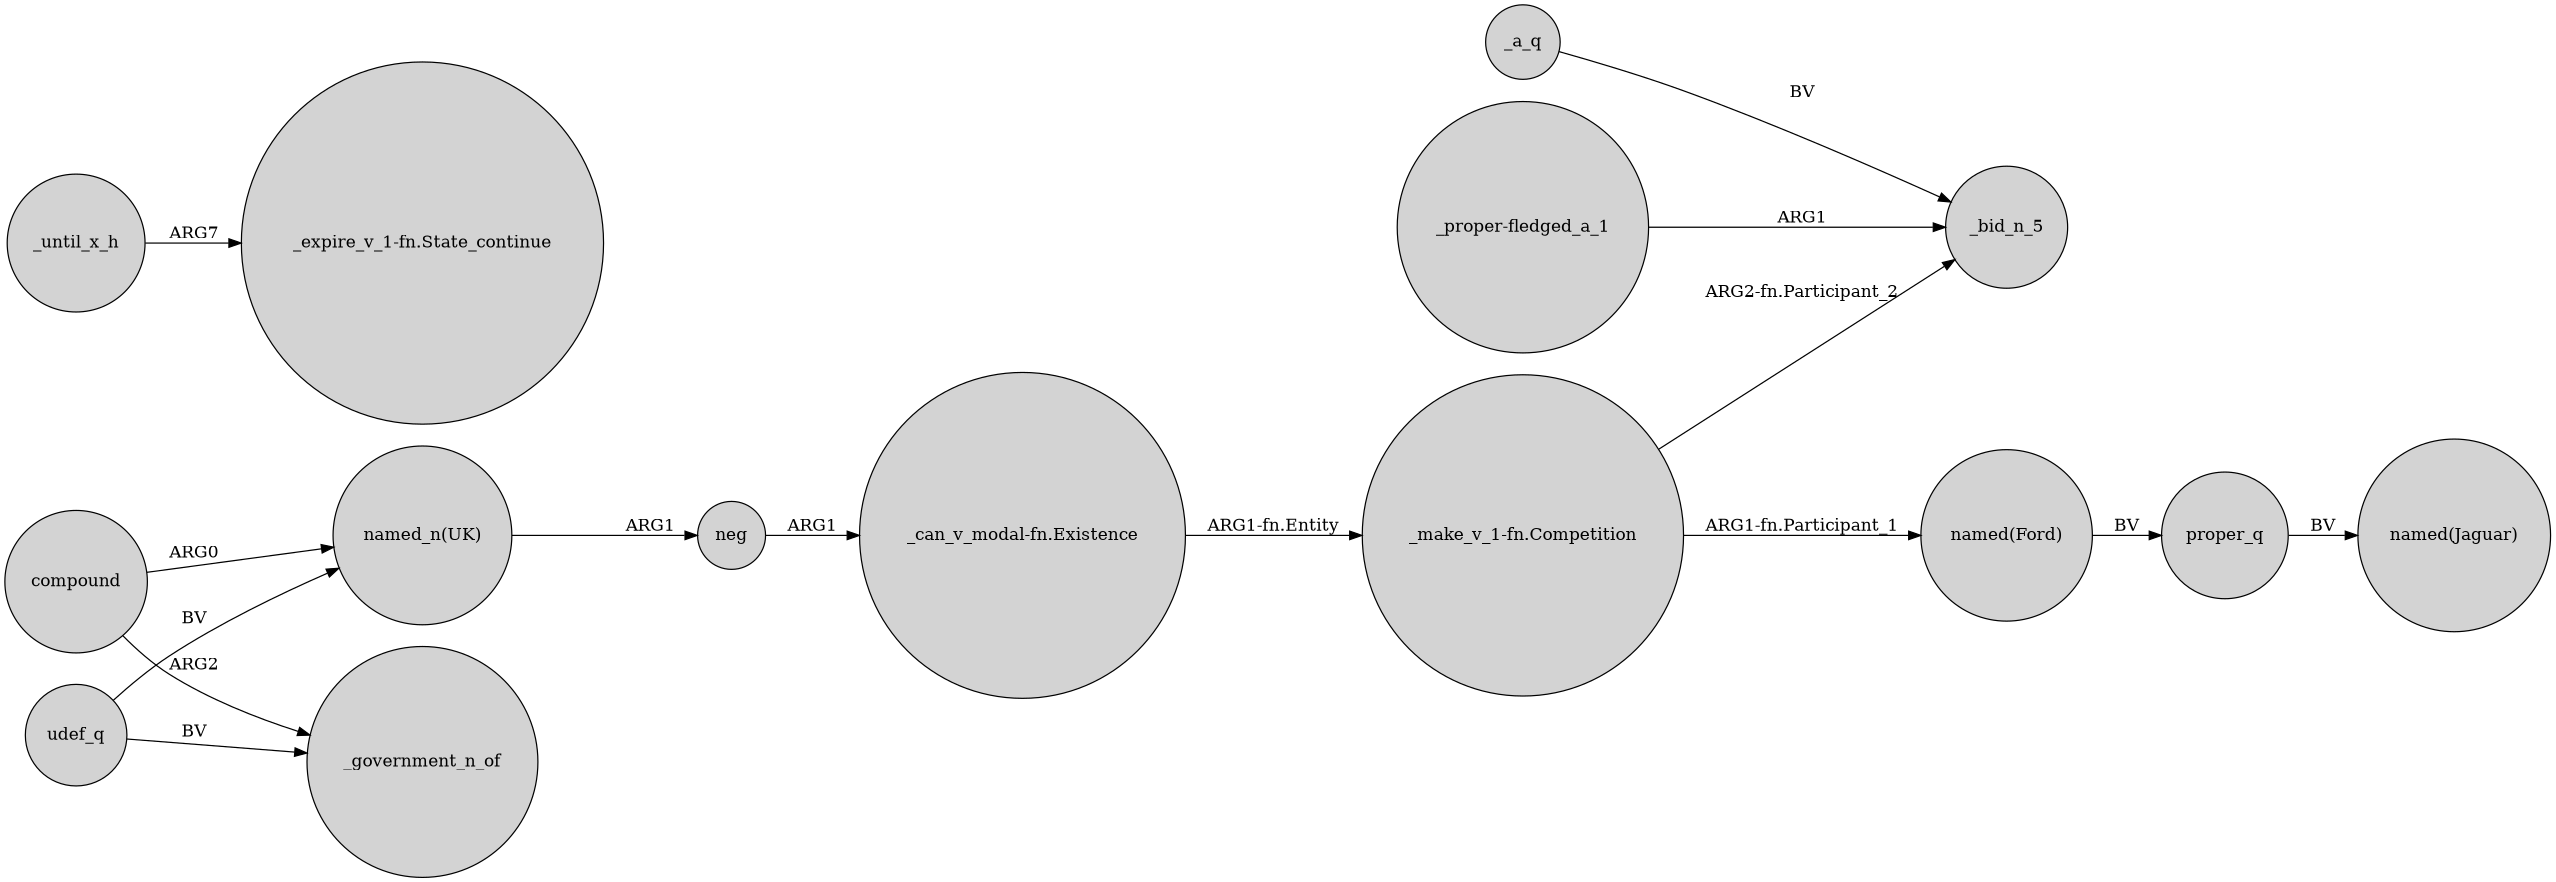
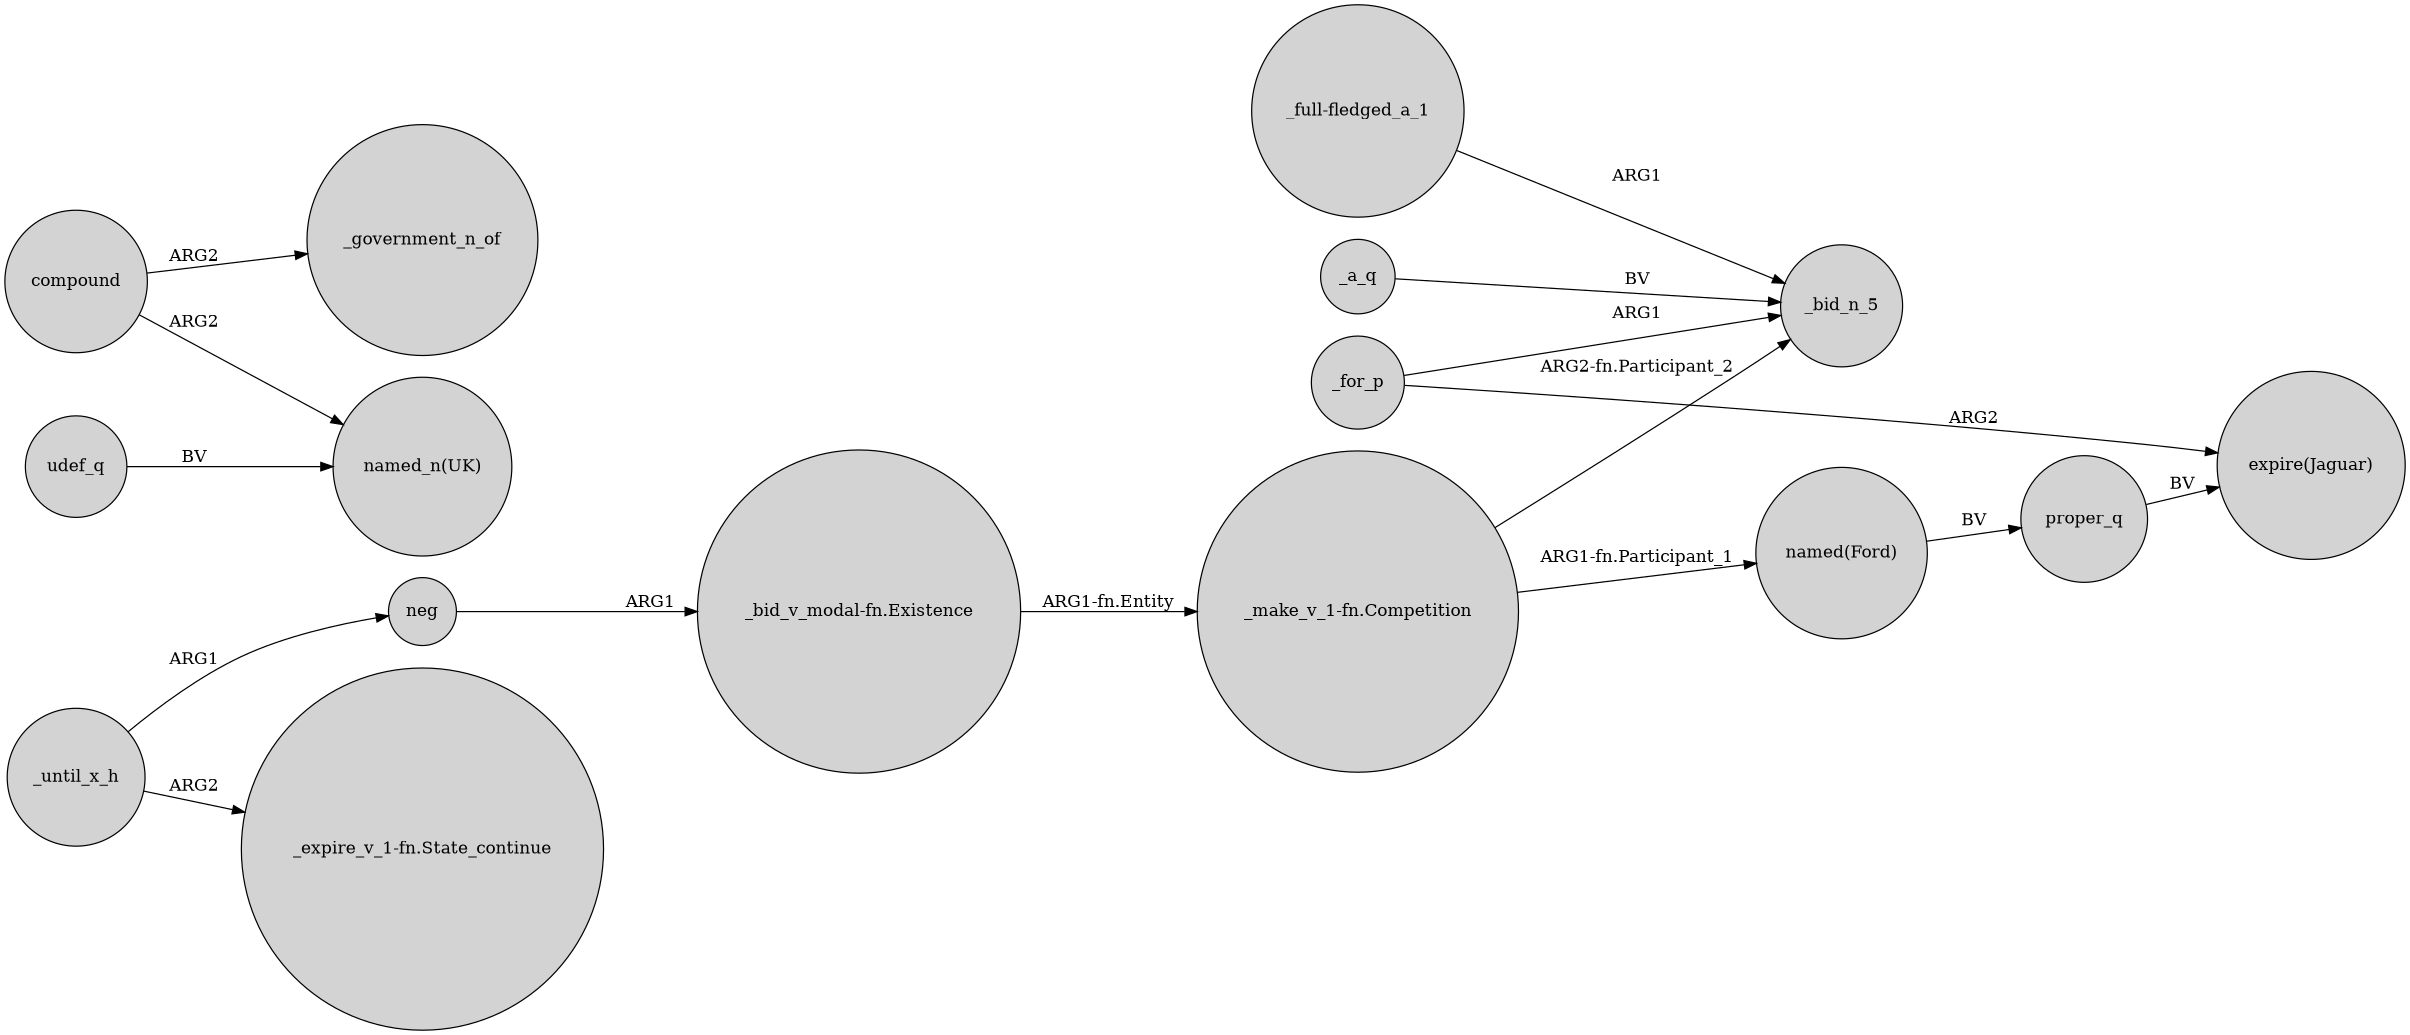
  digraph {
    rankdir=LR
    node [shape=circle style=filled]
    n1 [label=_bid_n_5]
    _a_q
    compound
    _government_n_of
    "named_n(UK)"
    udef_q
    proper_q
-   "named(Jaguar)"
+   "named(Jaguar)" [label="expire(Jaguar)"]
    "named(Ford)"
-   "_full-fledged_a_1" [label="_proper-fledged_a_1"]
+   "_full-fledged_a_1"
    _until_x_h
    "_expire_v_1-fn.State_continue"
    neg
-   "_can_v_modal-fn.Existence"
+   "_can_v_modal-fn.Existence" [label="_bid_v_modal-fn.Existence"]
    "_make_v_1-fn.Competition"
+   _for_p
    _a_q -> n1 [label=BV]
    compound -> _government_n_of [label=ARG2]
-   compound -> "named_n(UK)" [label=ARG0]
-   udef_q -> _government_n_of [label=BV]
+   compound -> "named_n(UK)" [label=ARG2]
    udef_q -> "named_n(UK)" [label=BV]
    proper_q -> "named(Jaguar)" [label=BV]
    "named(Ford)" -> proper_q [label=BV]
    "_full-fledged_a_1" -> n1 [label=ARG1]
-   _until_x_h -> "_expire_v_1-fn.State_continue" [label=ARG7]
-   "named_n(UK)" -> neg [label=ARG1]
+   _until_x_h -> "_expire_v_1-fn.State_continue" [label=ARG2]
+   _until_x_h -> neg [label=ARG1]
    neg -> "_can_v_modal-fn.Existence" [label=ARG1]
    "_can_v_modal-fn.Existence" -> "_make_v_1-fn.Competition" [label="ARG1-fn.Entity"]
    "_make_v_1-fn.Competition" -> n1 [label="ARG2-fn.Participant_2"]
    "_make_v_1-fn.Competition" -> "named(Ford)" [label="ARG1-fn.Participant_1"]
+   _for_p -> n1 [label=ARG1]
+   _for_p -> "named(Jaguar)" [label=ARG2]
  }
